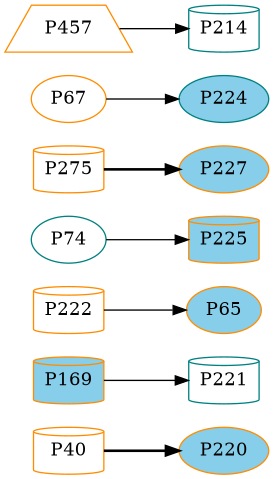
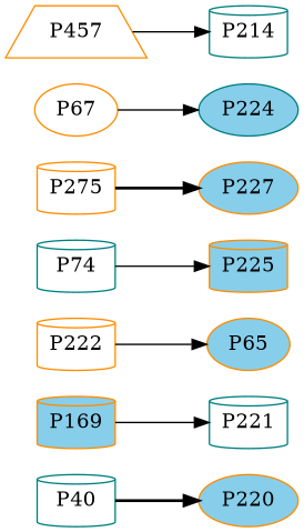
  digraph {
    rankdir=LR
    node [color=darkorange fillcolor=white shape=cylinder style=filled]
    edge [style=solid]
    P220 [fillcolor=skyblue shape=ellipse]
-   P40
+   P40 [color=teal]
    P169 [fillcolor=skyblue]
    P221 [color=teal]
    P65 [fillcolor=skyblue shape=ellipse]
    P222
-   P74 [color=teal shape=ellipse]
+   P74 [color=teal]
    P225 [fillcolor=skyblue]
    P227 [fillcolor=skyblue shape=ellipse]
    P275
    P67 [shape=ellipse]
    P224 [color=teal fillcolor=skyblue shape=ellipse]
    n13 [label=P457 shape=trapezium]
    n14 [color=teal label=P214]
    P40 -> P220 [style=bold]
    P169 -> P221
    P222 -> P65
    P74 -> P225
    P275 -> P227 [style=bold]
    P67 -> P224
    n13 -> n14
  }
